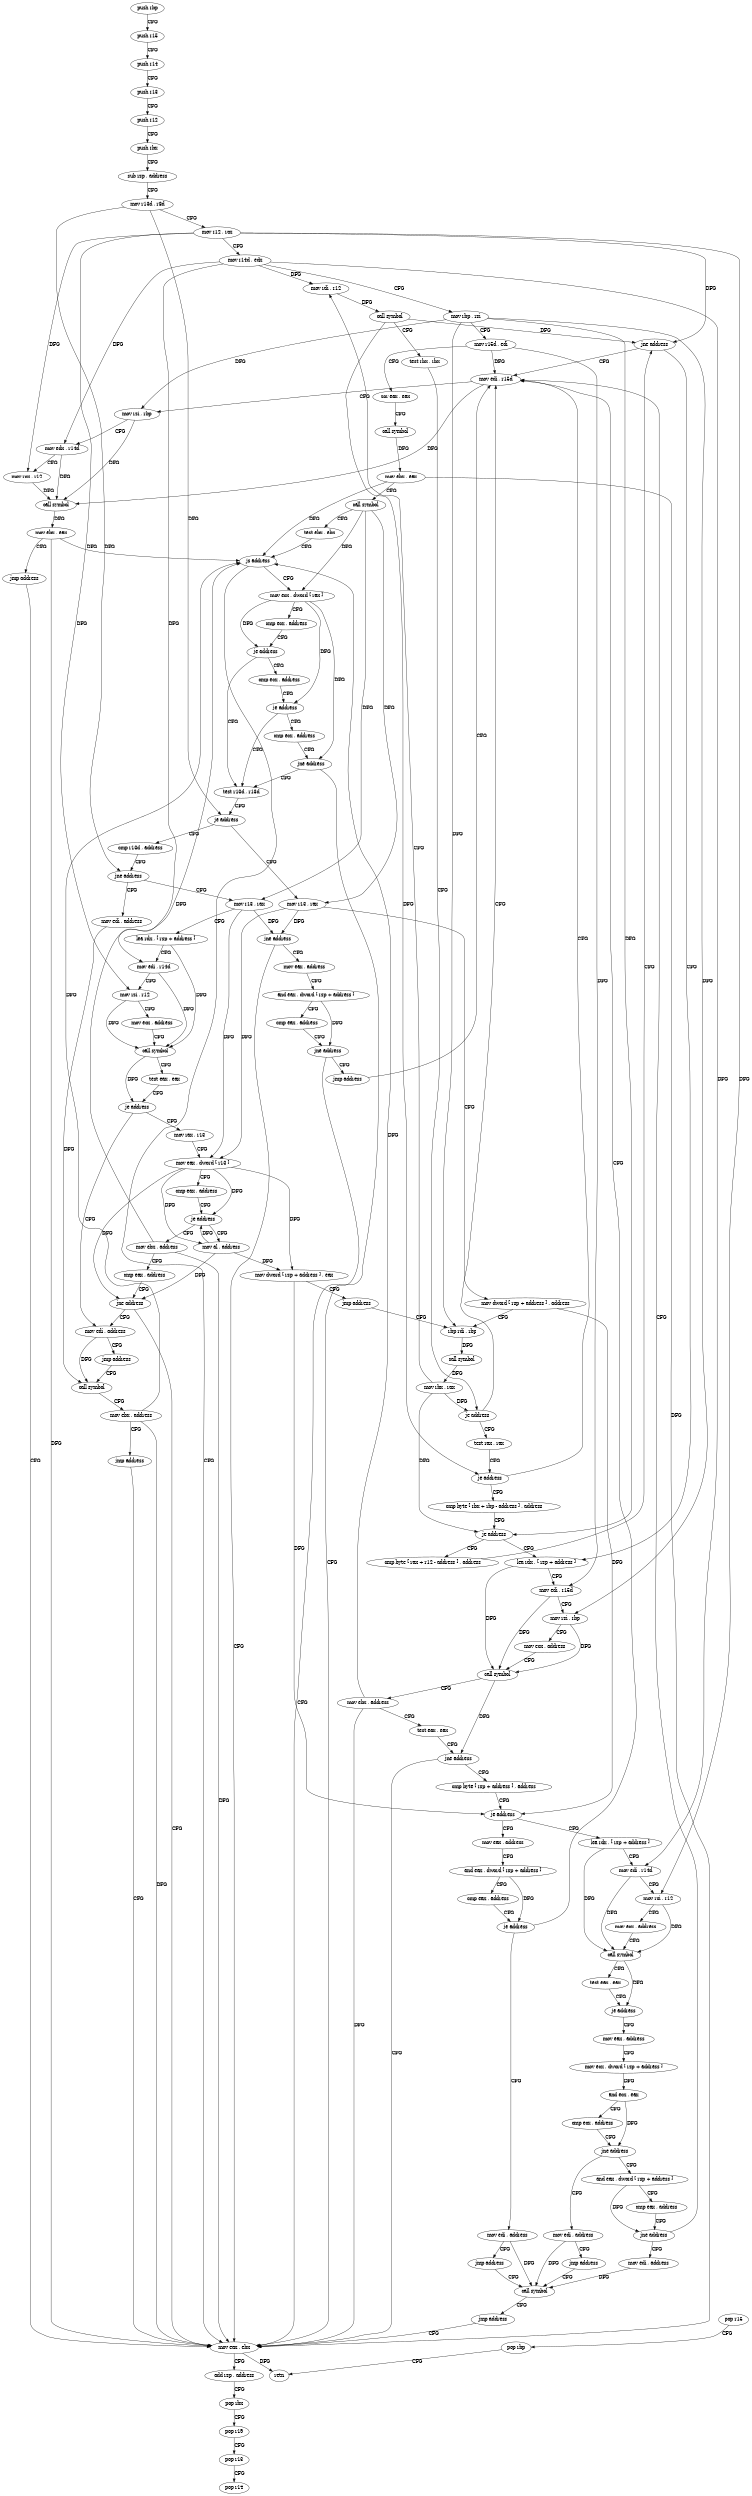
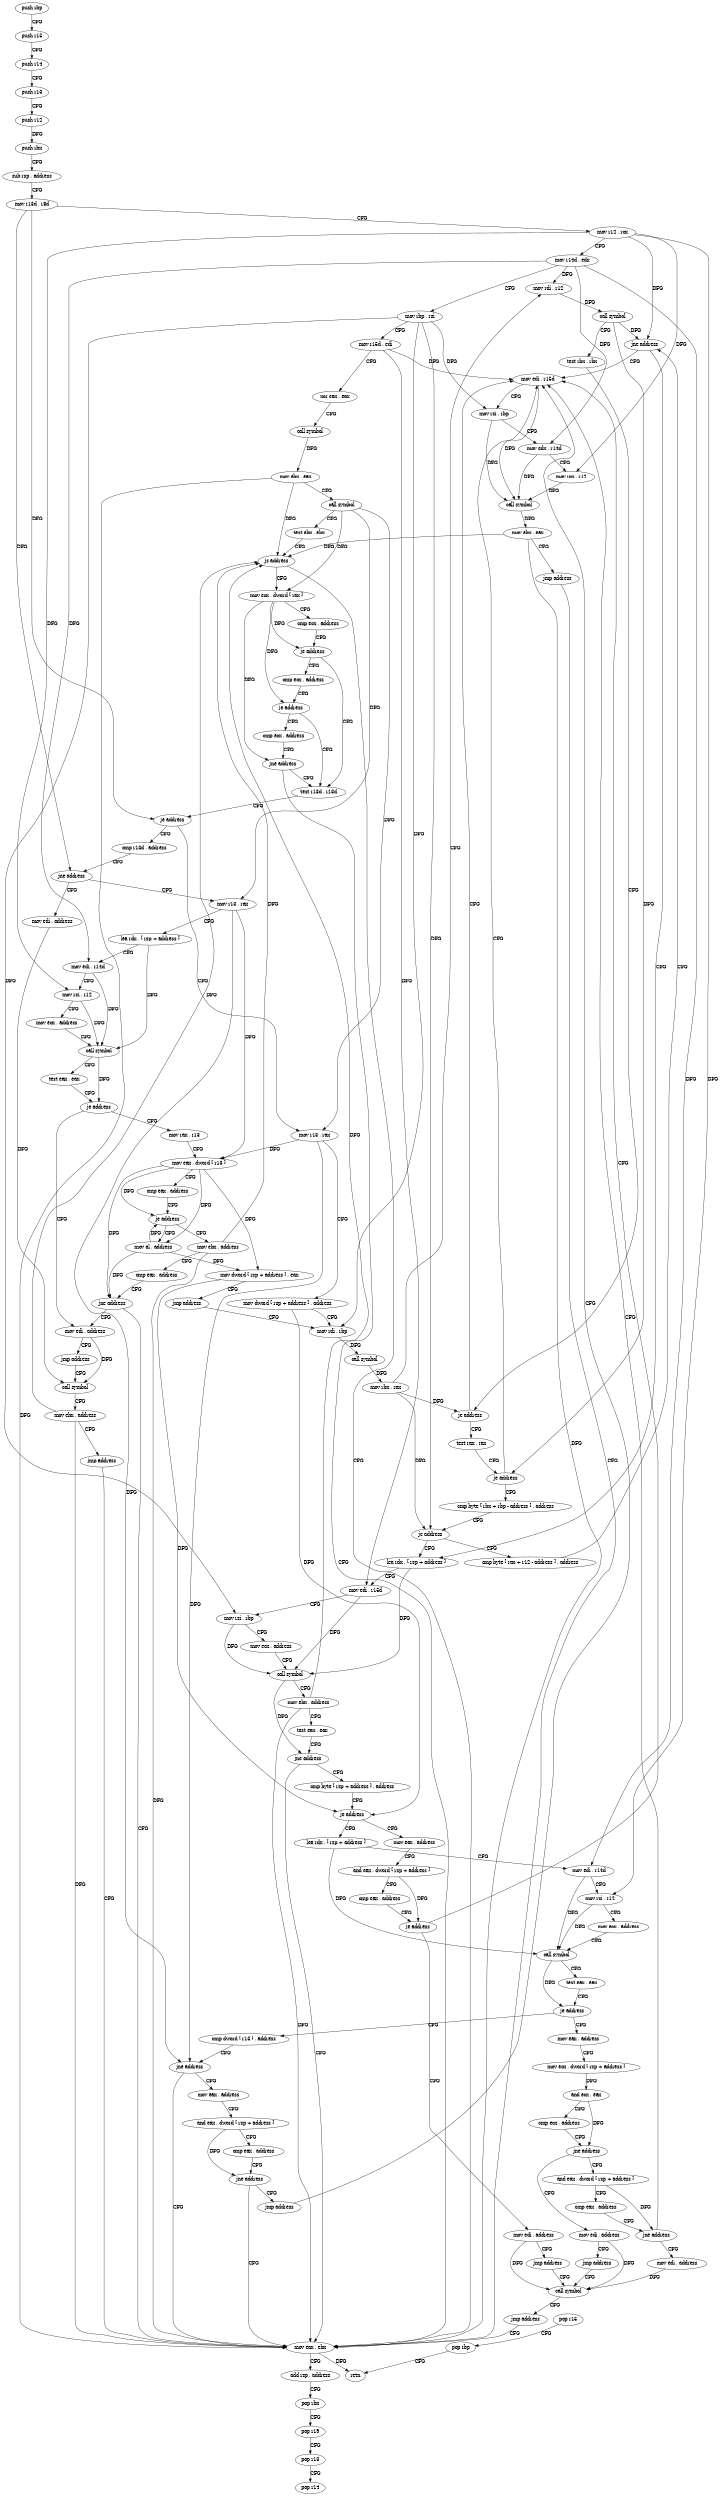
  digraph {
    n1 [label="push rbp"]
    n2 [label="push r15"]
    n3 [label="push r14"]
    n4 [label="push r13"]
    n5 [label="push r12"]
    n6 [label="push rbx"]
    n7 [label="sub rsp , address"]
    n8 [label="mov r13d , r8d"]
    n9 [label="mov r12 , rcx"]
    n10 [label="je address"]
    n11 [label="jne address"]
    n12 [label="mov r14d , edx"]
    n13 [label="mov rcx , r12"]
    n14 [label="mov rsi , r12"]
    n15 [label="jne address"]
    n16 [label="mov rsi , r12"]
    n17 [label="mov r13 , rax"]
    n18 [label="cmp r13d , address"]
    n19 [label="mov r13 , rax"]
    n20 [label="mov edi , address"]
    n21 [label="mov rdi , r12"]
    n22 [label="mov rbp , rsi"]
    n23 [label="mov edx , r14d"]
    n24 [label="mov edi , r14d"]
    n25 [label="mov edi , r14d"]
    n26 [label="call symbol"]
    n27 [label="call symbol"]
    n28 [label="mov ecx , address"]
    n29 [label="mov edi , r15d"]
    n30 [label="lea rdx , [ rsp + address ]"]
    n31 [label="call symbol"]
    n32 [label="call symbol"]
    n33 [label="mov ecx , address"]
    n34 [label="mov r15d , edi"]
-   n35 [label="rbp rdi , rbp"]
+   n35 [label="mov rdi , rbp"]
    n36 [label="mov rsi , rbp"]
    n37 [label="je address"]
    n38 [label="mov rsi , rbp"]
    n39 [label="xor eax , eax"]
    n40 [label="mov edi , r15d"]
    n41 [label="call symbol"]
    n42 [label="cmp byte [ rax + r12 - address ] , address"]
    n43 [label="call symbol"]
    n44 [label="mov ecx , address"]
    n45 [label="call symbol"]
    n46 [label="mov ebx , eax"]
    n47 [label="call symbol"]
    n48 [label="js address"]
    n49 [label="mov eax , ebx"]
    n50 [label="test ebx , ebx"]
    n51 [label="mov ecx , dword [ rax ]"]
    n52 [label="add rsp , address"]
    n53 [label=retn]
    n54 [label="cmp ecx , address"]
    n55 [label="je address"]
    n56 [label="je address"]
    n57 [label="jne address"]
    n58 [label="mov dword [ rsp + address ] , address"]
    n59 [label="mov eax , dword [ r13 ]"]
    n60 [label="jne address"]
    n61 [label="lea rdx , [ rsp + address ]"]
    n62 [label="test r13d , r13d"]
    n63 [label="cmp ecx , address"]
    n64 [label="cmp ecx , address"]
    n65 [label="pop rbx"]
    n66 [label="pop r19"]
    n67 [label="pop r13"]
    n68 [label="pop r14"]
    n69 [label="pop r15"]
    n70 [label="pop rbp"]
    n71 [label="je address"]
    n72 [label="cmp eax , address"]
    n73 [label="je address"]
    n74 [label="mov al , address"]
    n75 [label="mov dword [ rsp + address ] , eax"]
    n76 [label="jne address"]
    n77 [label="mov eax , address"]
    n78 [label="lea rdx , [ rsp + address ]"]
    n79 [label="mov eax , address"]
    n80 [label="mov rbx , rax"]
    n81 [label="call symbol"]
    n82 [label="mov ebx , address"]
    n83 [label="mov ebx , eax"]
    n84 [label="jmp address"]
    n85 [label="test rax , rax"]
    n86 [label="je address"]
    n87 [label="cmp byte [ rbx + rbp - address ] , address"]
    n88 [label="jmp address"]
    n89 [label="test eax , eax"]
    n90 [label="je address"]
    n91 [label="mov edi , address"]
    n92 [label="mov rax , r13"]
    n93 [label="jmp address"]
    n94 [label="mov ebx , address"]
    n95 [label="jne address"]
    n96 [label="mov ebx , address"]
    n97 [label="jmp address"]
    n98 [label="cmp eax , address"]
    n99 [label="test eax , eax"]
    n100 [label="cmp byte [ rsp + address ] , address"]
    n101 [label="and eax , dword [ rsp + address ]"]
    n102 [label="test eax , eax"]
    n103 [label="je address"]
    n104 [label="cmp eax , address"]
    n105 [label="je address"]
    n106 [label="je address"]
    n107 [label="test rbx , rbx"]
    n108 [label="mov eax , address"]
+   n109 [label="cmp dword [ r13 ] , address"]
    n110 [label="mov ecx , dword [ rsp + address ]"]
    n111 [label="and ecx , eax"]
    n112 [label="mov edi , address"]
    n113 [label="jmp address"]
    n114 [label="call symbol"]
    n115 [label="jmp address"]
    n116 [label="cmp ecx , address"]
    n117 [label="jne address"]
    n118 [label="mov edi , address"]
    n119 [label="and eax , dword [ rsp + address ]"]
    n120 [label="jmp address"]
    n121 [label="cmp eax , address"]
    n122 [label="jne address"]
    n123 [label="mov edi , address"]
    n124 [label="and eax , dword [ rsp + address ]"]
    n125 [label="cmp eax , address"]
    n126 [label="jne address"]
    n127 [label="jmp address"]
    n1 -> n2 [label=CFG]
    n2 -> n3 [label=CFG]
    n3 -> n4 [label=CFG]
    n4 -> n5 [label=CFG]
-   n5 -> n6 [label=CFG]
+   n5 -> n6 [label=DFG]
    n6 -> n7 [label=CFG]
    n7 -> n8 [label=CFG]
    n8 -> n9 [label=CFG]
    n8 -> n10 [label=DFG]
    n8 -> n11 [label=DFG]
    n9 -> n12 [label=CFG]
    n9 -> n13 [label=DFG]
    n9 -> n14 [label=DFG]
    n9 -> n15 [label=DFG]
    n9 -> n16 [label=DFG]
    n10 -> n17 [label=CFG]
    n10 -> n18 [label=CFG]
    n11 -> n19 [label=CFG]
    n11 -> n20 [label=CFG]
    n12 -> n21 [label=DFG]
    n12 -> n22 [label=CFG]
    n12 -> n23 [label=DFG]
    n12 -> n24 [label=DFG]
    n12 -> n25 [label=DFG]
    n13 -> n26 [label=DFG]
    n14 -> n27 [label=DFG]
    n14 -> n28 [label=CFG]
    n15 -> n29 [label=CFG]
    n15 -> n30 [label=CFG]
    n16 -> n32 [label=DFG]
    n16 -> n33 [label=CFG]
    n17 -> n58 [label=CFG]
    n17 -> n59 [label=DFG]
    n17 -> n60 [label=DFG]
    n18 -> n11 [label=CFG]
    n19 -> n59 [label=DFG]
    n19 -> n60 [label=DFG]
    n19 -> n61 [label=CFG]
    n20 -> n81 [label=DFG]
    n21 -> n31 [label=DFG]
    n22 -> n34 [label=CFG]
    n22 -> n35 [label=DFG]
    n22 -> n36 [label=DFG]
    n22 -> n37 [label=DFG]
    n22 -> n38 [label=DFG]
    n23 -> n13 [label=CFG]
    n23 -> n26 [label=DFG]
    n24 -> n14 [label=CFG]
    n24 -> n27 [label=DFG]
    n25 -> n16 [label=CFG]
    n25 -> n32 [label=DFG]
    n26 -> n83 [label=DFG]
    n27 -> n89 [label=CFG]
    n27 -> n90 [label=DFG]
    n28 -> n27 [label=CFG]
    n29 -> n26 [label=DFG]
    n29 -> n36 [label=CFG]
    n30 -> n40 [label=CFG]
    n30 -> n43 [label=DFG]
    n31 -> n15 [label=DFG]
    n31 -> n86 [label=DFG]
    n31 -> n107 [label=CFG]
    n32 -> n102 [label=CFG]
    n32 -> n103 [label=DFG]
    n33 -> n32 [label=CFG]
    n34 -> n29 [label=DFG]
    n34 -> n39 [label=CFG]
    n34 -> n40 [label=DFG]
    n35 -> n41 [label=DFG]
    n36 -> n23 [label=CFG]
    n36 -> n26 [label=DFG]
    n37 -> n30 [label=CFG]
    n37 -> n42 [label=CFG]
    n38 -> n43 [label=DFG]
    n38 -> n44 [label=CFG]
    n39 -> n45 [label=CFG]
    n40 -> n38 [label=CFG]
    n40 -> n43 [label=DFG]
    n41 -> n80 [label=DFG]
    n42 -> n15 [label=CFG]
    n43 -> n94 [label=CFG]
    n43 -> n95 [label=DFG]
    n44 -> n43 [label=CFG]
    n45 -> n46 [label=DFG]
    n46 -> n47 [label=CFG]
    n46 -> n48 [label=DFG]
    n46 -> n49 [label=DFG]
    n47 -> n17 [label=DFG]
    n47 -> n19 [label=DFG]
    n47 -> n50 [label=CFG]
    n47 -> n51 [label=DFG]
    n48 -> n49 [label=CFG]
    n48 -> n51 [label=CFG]
    n49 -> n52 [label=CFG]
    n49 -> n53 [label=DFG]
    n50 -> n48 [label=CFG]
    n51 -> n54 [label=CFG]
    n51 -> n55 [label=DFG]
    n51 -> n56 [label=DFG]
    n51 -> n57 [label=DFG]
    n52 -> n65 [label=CFG]
    n54 -> n55 [label=CFG]
    n55 -> n62 [label=CFG]
    n55 -> n63 [label=CFG]
    n56 -> n62 [label=CFG]
    n56 -> n64 [label=CFG]
    n57 -> n49 [label=CFG]
    n57 -> n62 [label=CFG]
    n58 -> n35 [label=CFG]
    n58 -> n71 [label=DFG]
    n59 -> n72 [label=CFG]
    n59 -> n73 [label=DFG]
    n59 -> n74 [label=DFG]
    n59 -> n75 [label=DFG]
    n59 -> n76 [label=DFG]
    n60 -> n49 [label=CFG]
    n60 -> n77 [label=CFG]
    n61 -> n24 [label=CFG]
    n61 -> n27 [label=DFG]
    n62 -> n10 [label=CFG]
    n63 -> n56 [label=CFG]
    n64 -> n57 [label=CFG]
    n65 -> n66 [label=CFG]
    n66 -> n67 [label=CFG]
    n67 -> n68 [label=CFG]
    n69 -> n70 [label=CFG]
    n70 -> n53 [label=CFG]
    n71 -> n78 [label=CFG]
    n71 -> n79 [label=CFG]
    n72 -> n73 [label=CFG]
    n73 -> n74 [label=CFG]
    n73 -> n96 [label=CFG]
    n74 -> n73 [label=DFG]
    n74 -> n75 [label=DFG]
    n74 -> n76 [label=DFG]
    n75 -> n71 [label=DFG]
    n75 -> n97 [label=CFG]
    n76 -> n49 [label=CFG]
    n76 -> n91 [label=CFG]
    n77 -> n124 [label=CFG]
    n78 -> n25 [label=CFG]
    n78 -> n32 [label=DFG]
    n79 -> n101 [label=CFG]
    n80 -> n21 [label=CFG]
    n80 -> n37 [label=DFG]
    n80 -> n106 [label=DFG]
    n81 -> n82 [label=CFG]
    n82 -> n48 [label=DFG]
    n82 -> n49 [label=DFG]
    n82 -> n88 [label=CFG]
    n83 -> n48 [label=DFG]
    n83 -> n49 [label=DFG]
    n83 -> n84 [label=CFG]
    n84 -> n49 [label=CFG]
    n85 -> n86 [label=CFG]
    n86 -> n29 [label=CFG]
    n86 -> n87 [label=CFG]
    n87 -> n37 [label=CFG]
    n88 -> n49 [label=CFG]
    n89 -> n90 [label=CFG]
    n90 -> n91 [label=CFG]
    n90 -> n92 [label=CFG]
    n91 -> n81 [label=DFG]
    n91 -> n93 [label=CFG]
    n92 -> n59 [label=CFG]
    n93 -> n81 [label=CFG]
    n94 -> n48 [label=DFG]
    n94 -> n49 [label=DFG]
    n94 -> n99 [label=CFG]
    n95 -> n49 [label=CFG]
    n95 -> n100 [label=CFG]
    n96 -> n48 [label=DFG]
    n96 -> n49 [label=DFG]
    n96 -> n98 [label=CFG]
    n97 -> n35 [label=CFG]
    n98 -> n76 [label=CFG]
    n99 -> n95 [label=CFG]
    n100 -> n71 [label=CFG]
    n101 -> n104 [label=CFG]
    n101 -> n105 [label=DFG]
    n102 -> n103 [label=CFG]
    n103 -> n108 [label=CFG]
+   n103 -> n109 [label=CFG]
    n104 -> n105 [label=CFG]
    n105 -> n29 [label=CFG]
    n105 -> n112 [label=CFG]
    n106 -> n29 [label=CFG]
    n106 -> n85 [label=CFG]
    n107 -> n106 [label=CFG]
    n108 -> n110 [label=CFG]
+   n109 -> n60 [label=CFG]
    n110 -> n111 [label=DFG]
    n111 -> n116 [label=CFG]
    n111 -> n117 [label=DFG]
    n112 -> n113 [label=CFG]
    n112 -> n114 [label=DFG]
    n113 -> n114 [label=CFG]
    n114 -> n115 [label=CFG]
    n115 -> n49 [label=CFG]
    n116 -> n117 [label=CFG]
    n117 -> n118 [label=CFG]
    n117 -> n119 [label=CFG]
    n118 -> n114 [label=DFG]
    n118 -> n120 [label=CFG]
    n119 -> n121 [label=CFG]
    n119 -> n122 [label=DFG]
    n120 -> n114 [label=CFG]
    n121 -> n122 [label=CFG]
    n122 -> n29 [label=CFG]
    n122 -> n123 [label=CFG]
    n123 -> n114 [label=DFG]
    n124 -> n125 [label=CFG]
    n124 -> n126 [label=DFG]
    n125 -> n126 [label=CFG]
    n126 -> n49 [label=CFG]
    n126 -> n127 [label=CFG]
    n127 -> n29 [label=CFG]
  }
